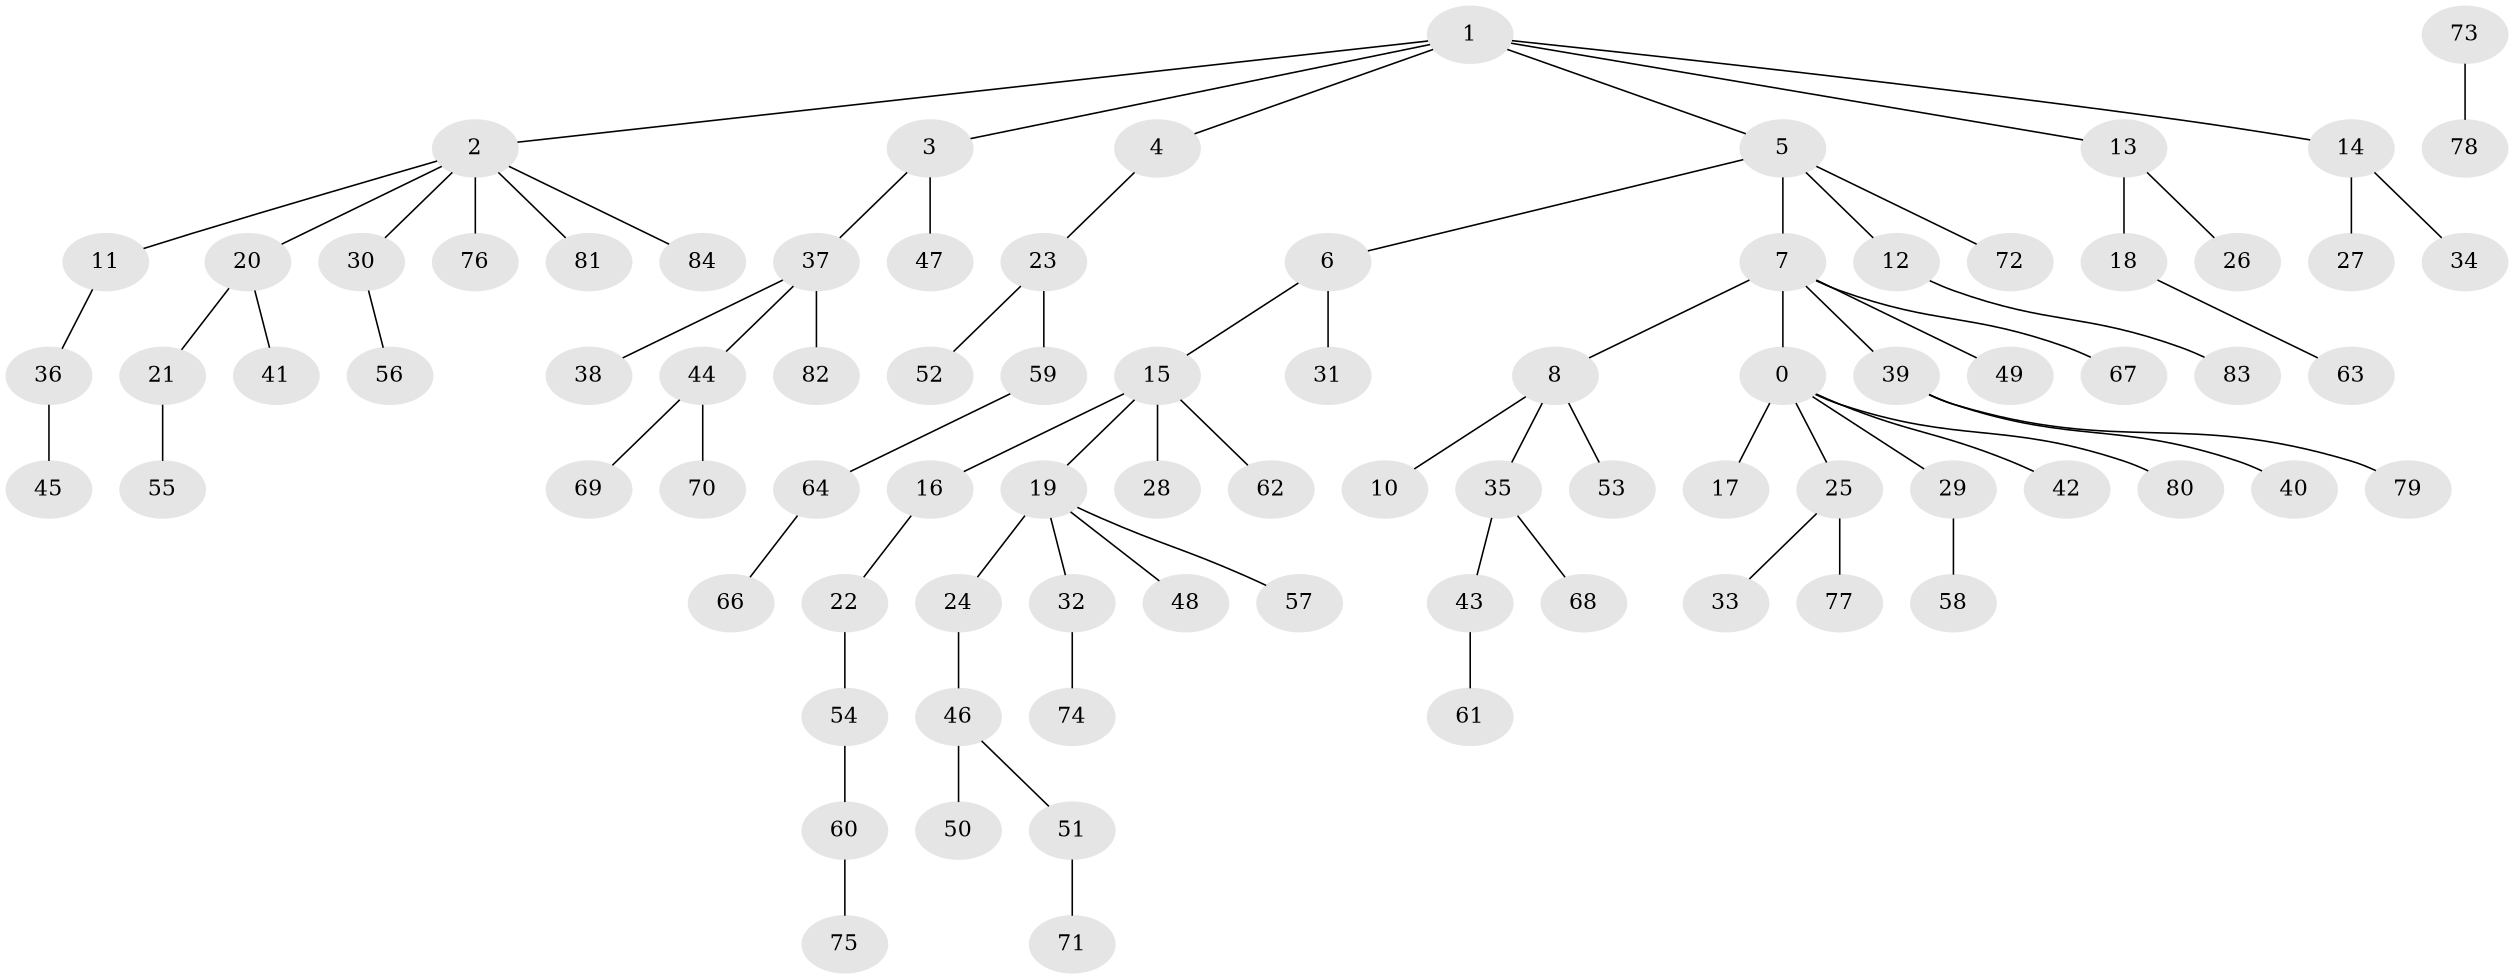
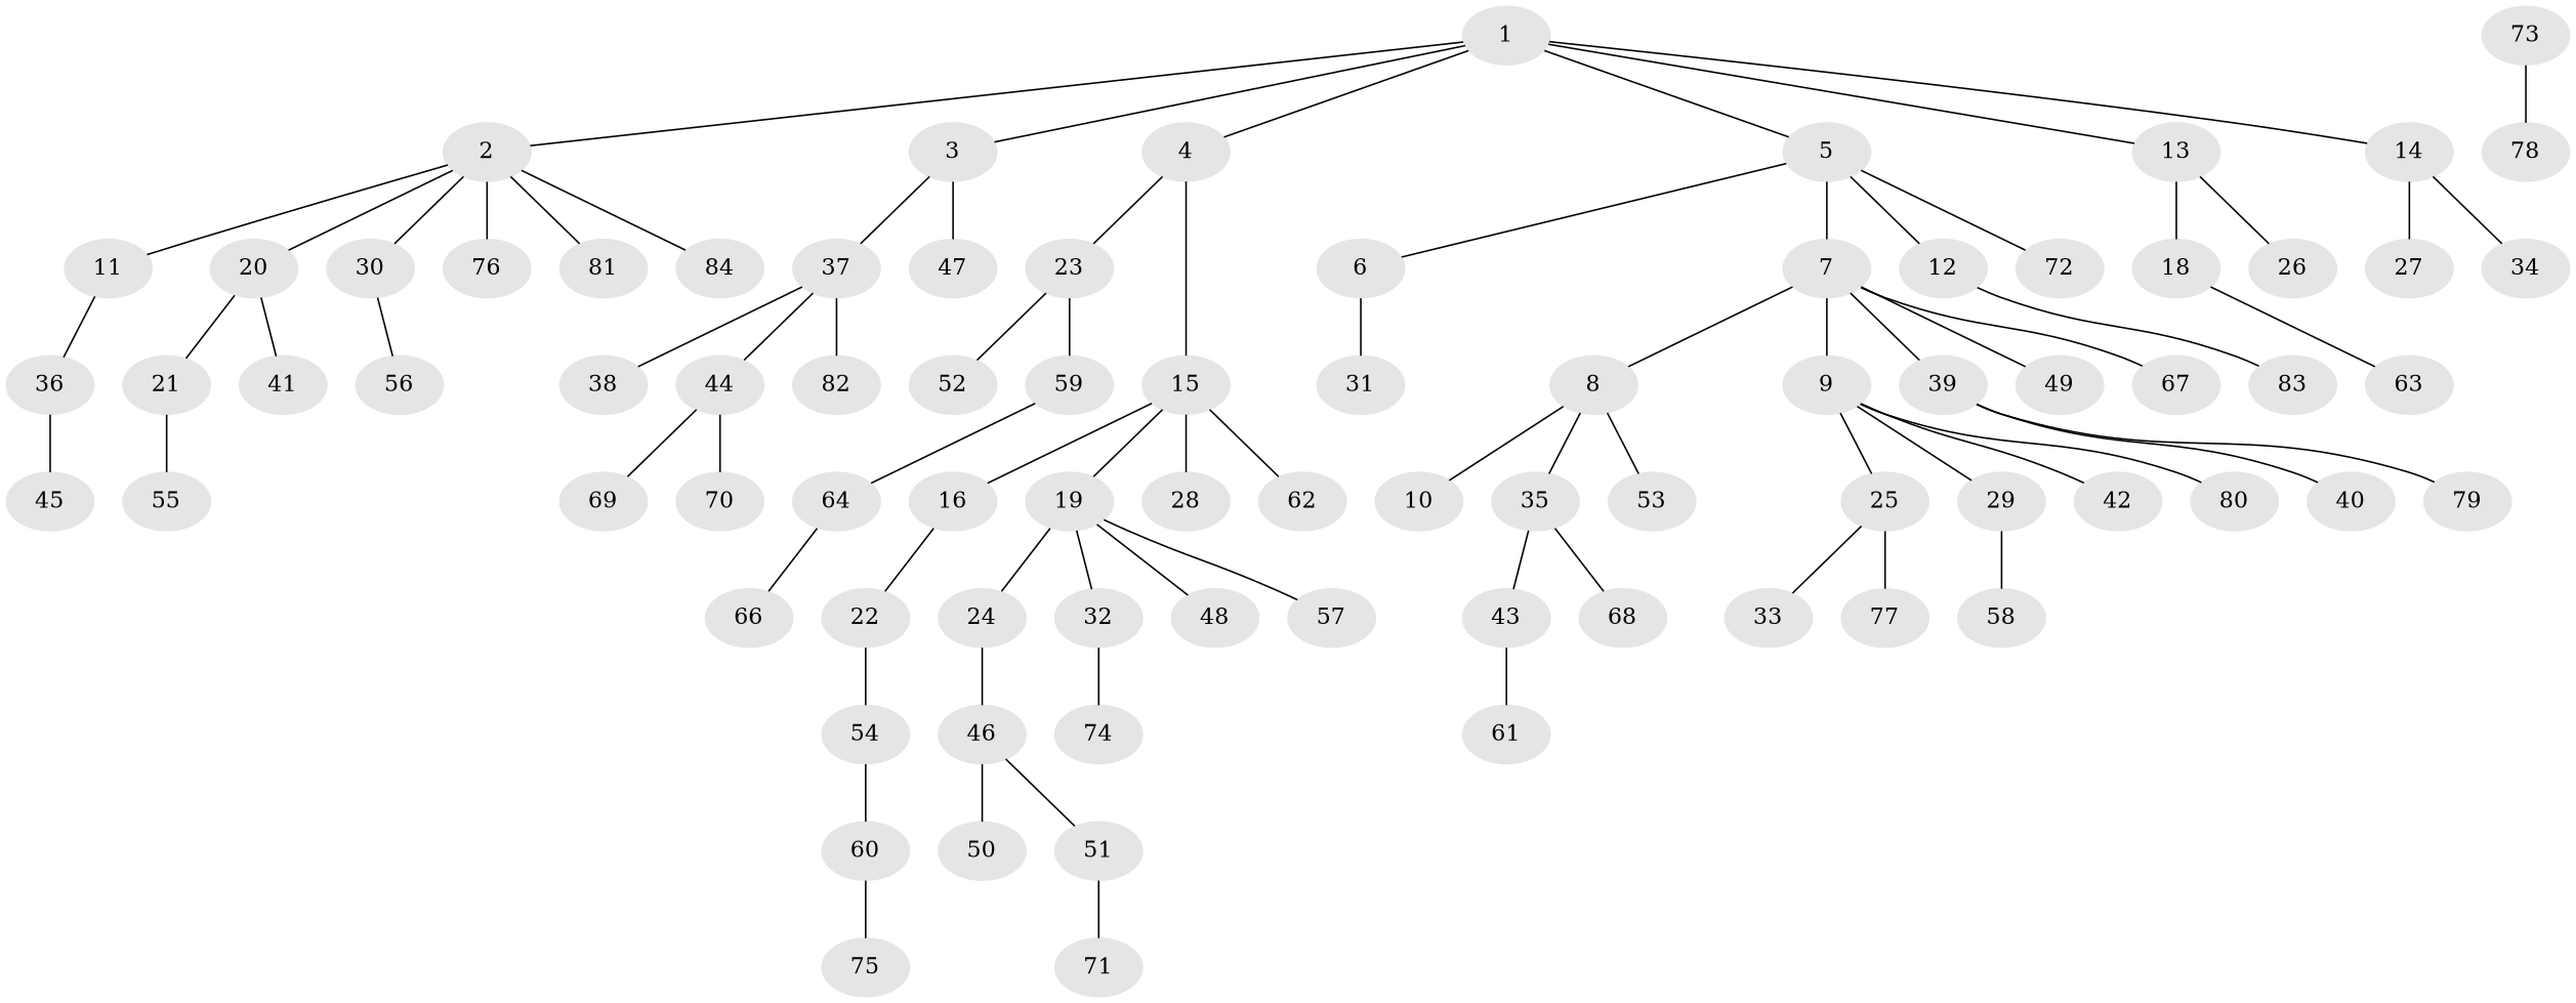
  graph {
    node [color=gray90 style=filled]
    1
    2
    3
    4
    5
    13
    14
    11
    20
    30
    76
    81
    84
    37
    47
    23
    6
    7
    12
    72
    18
    26
    27
    34
    36
    21
    41
    56
    38
    44
    82
    52
    59
    15
    31
    8
-   9 [label=0]
+   9
    39
    49
    67
    83
    16
    19
    28
    62
    73
    78
    10
    35
    53
-   17
    25
    29
    42
    80
    40
    79
    43
    68
    33
    77
    58
    45
    63
    22
    24
    32
    48
    57
    54
    46
    74
    55
    60
    64
    50
    51
    61
    69
    70
    71
    75
    66
    1 -- 2
    1 -- 3
    1 -- 4
    1 -- 5
    1 -- 13
    1 -- 14
    2 -- 11
    2 -- 20
    2 -- 30
    2 -- 76
    2 -- 81
    2 -- 84
    3 -- 37
    3 -- 47
    4 -- 23
    5 -- 6
    5 -- 7
    5 -- 12
    5 -- 72
    13 -- 18
    13 -- 26
    14 -- 27
    14 -- 34
    11 -- 36
    20 -- 21
    20 -- 41
    30 -- 56
    37 -- 38
    37 -- 44
    37 -- 82
    23 -- 52
    23 -- 59
-   6 -- 15
+   4 -- 15
    6 -- 31
    7 -- 8
    7 -- 9
    7 -- 39
    7 -- 49
    7 -- 67
    12 -- 83
    18 -- 63
    36 -- 45
    21 -- 55
    44 -- 69
    44 -- 70
    59 -- 64
    15 -- 16
    15 -- 19
    15 -- 28
    15 -- 62
    8 -- 10
    8 -- 35
    8 -- 53
-   9 -- 17
    9 -- 25
    9 -- 29
    9 -- 42
    9 -- 80
    39 -- 40
    39 -- 79
    16 -- 22
    19 -- 24
    19 -- 32
    19 -- 48
    19 -- 57
    73 -- 78
    35 -- 43
    35 -- 68
    25 -- 33
    25 -- 77
    29 -- 58
    43 -- 61
    22 -- 54
    24 -- 46
    32 -- 74
    54 -- 60
    46 -- 50
    46 -- 51
    60 -- 75
    64 -- 66
    51 -- 71
  }
